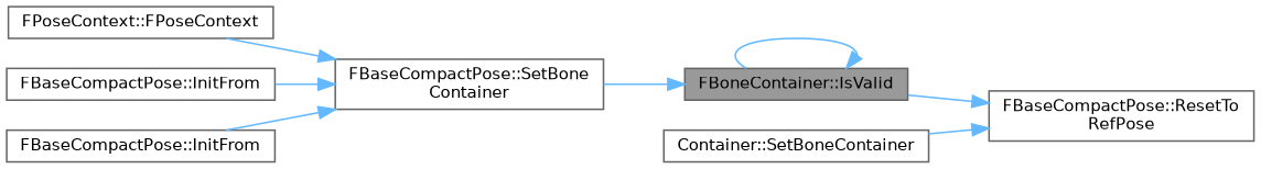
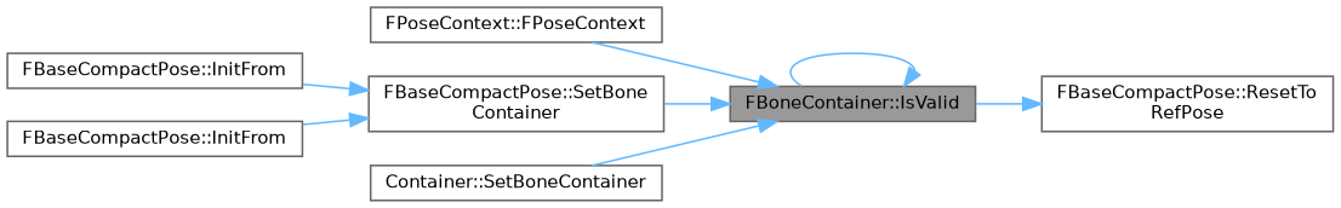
  digraph {
    rankdir=RL
    node [color=grey40 fillcolor=white fontname=Helvetica fontsize=10 shape=box style=filled]
    edge [color=steelblue1 dir=back fontname=Helvetica fontsize=10 labelfontname=Helvetica labelfontsize=10 style=solid]
    n1 [color=gray40 fillcolor=grey60 fontcolor=black height=0.2 label="FBoneContainer::IsValid" width=0.4]
    n2 [height=0.2 label="FPoseContext::FPoseContext" width=0.4]
    n3 [height=0.2 label="FBaseCompactPose::SetBone\lContainer" width=0.4]
    n4 [height=0.2 label="Container::SetBoneContainer" width=0.4]
    n5 [height=0.2 label="FBaseCompactPose::ResetTo\lRefPose" width=0.4]
    n6 [height=0.2 label="FBaseCompactPose::InitFrom" width=0.4]
    n7 [height=0.2 label="FBaseCompactPose::InitFrom" width=0.4]
    n1 -> n1
-   n3 -> n2
+   n1 -> n2
    n1 -> n3
-   n5 -> n4
+   n1 -> n4
    n3 -> n6
    n3 -> n7
    n5 -> n1
  }
